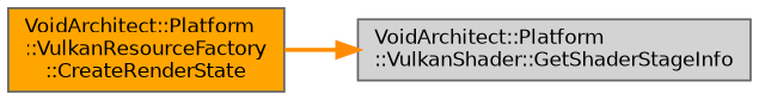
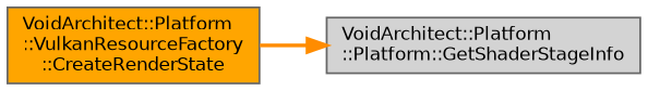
  digraph {
    rankdir=LR
    node [fontname=Helvetica fontsize=10 shape=box style=filled]
    n1 [color=gray40 fillcolor=orange fontcolor=black height=0.2 label="VoidArchitect::Platform\l::VulkanResourceFactory\l::CreateRenderState" width=0.4]
-   n2 [color=grey40 fillcolor=lightgrey height=0.2 label="VoidArchitect::Platform\l::VulkanShader::GetShaderStageInfo" width=0.4]
+   n2 [color=grey40 fillcolor=lightgrey height=0.2 label="VoidArchitect::Platform\l::Platform::GetShaderStageInfo" width=0.4]
    n1 -> n2 [color=darkorange fontname=Helvetica fontsize=10 labelfontname=Helvetica labelfontsize=10 style=bold]
  }
